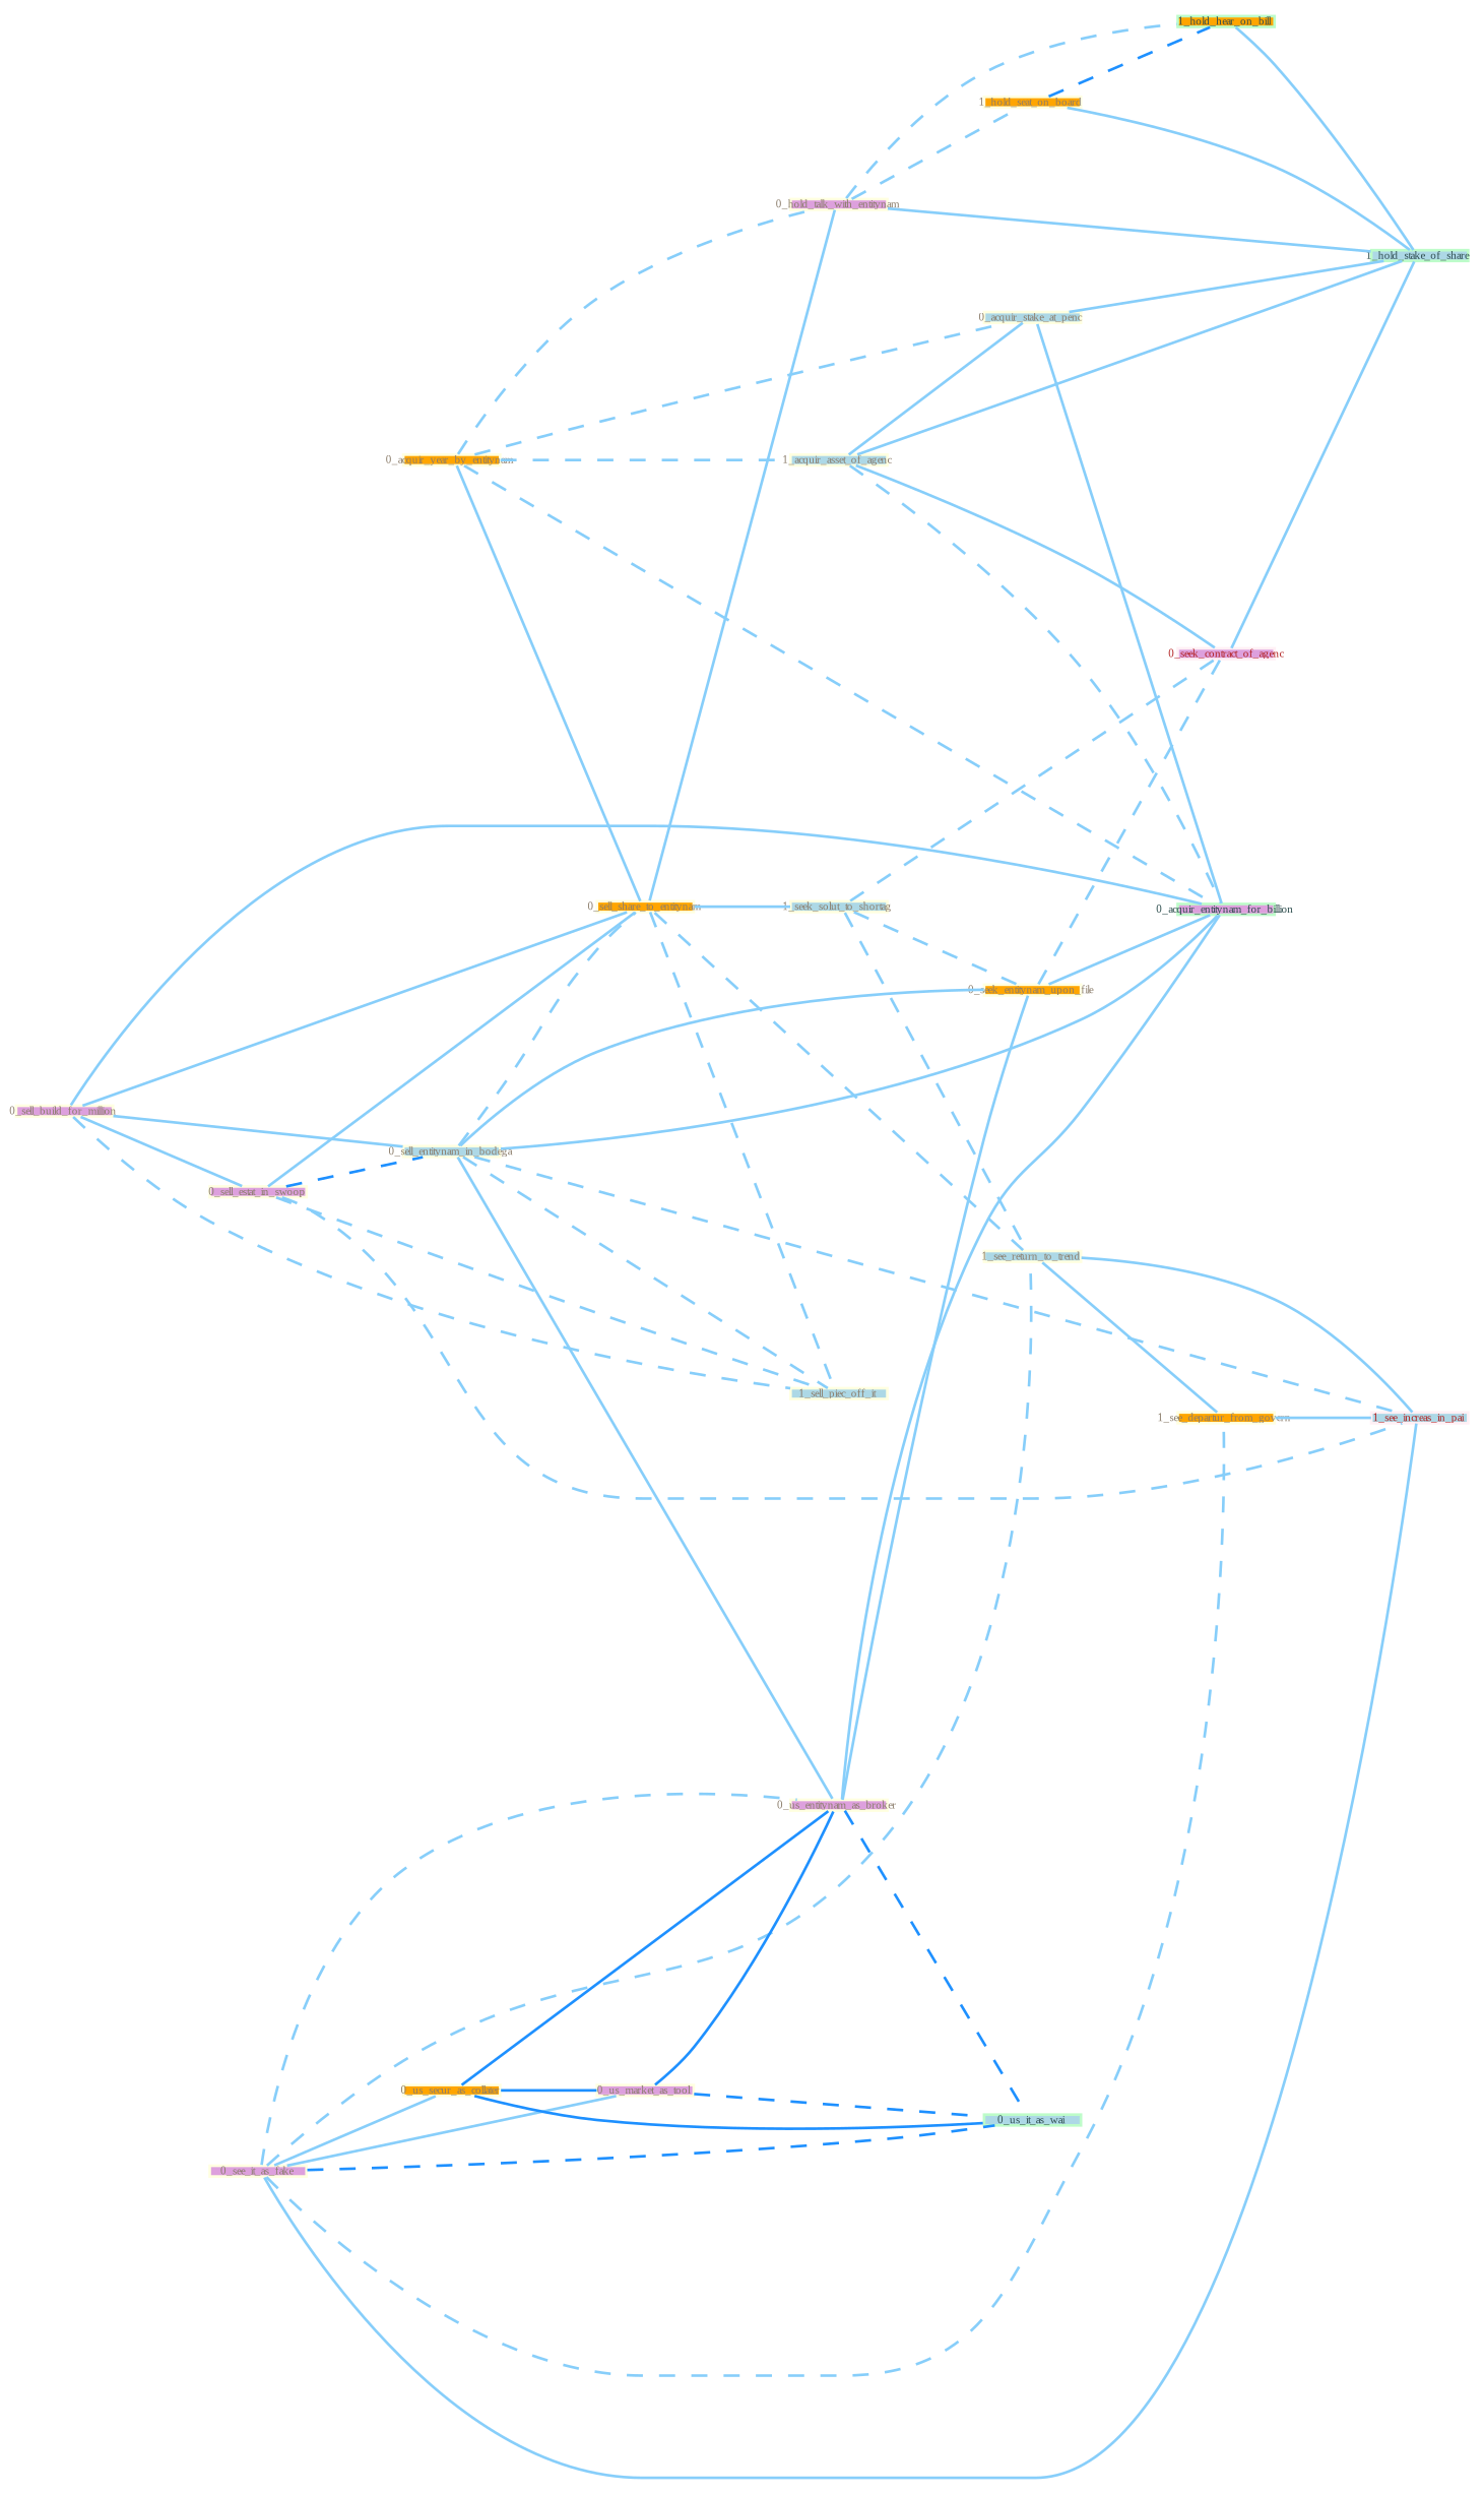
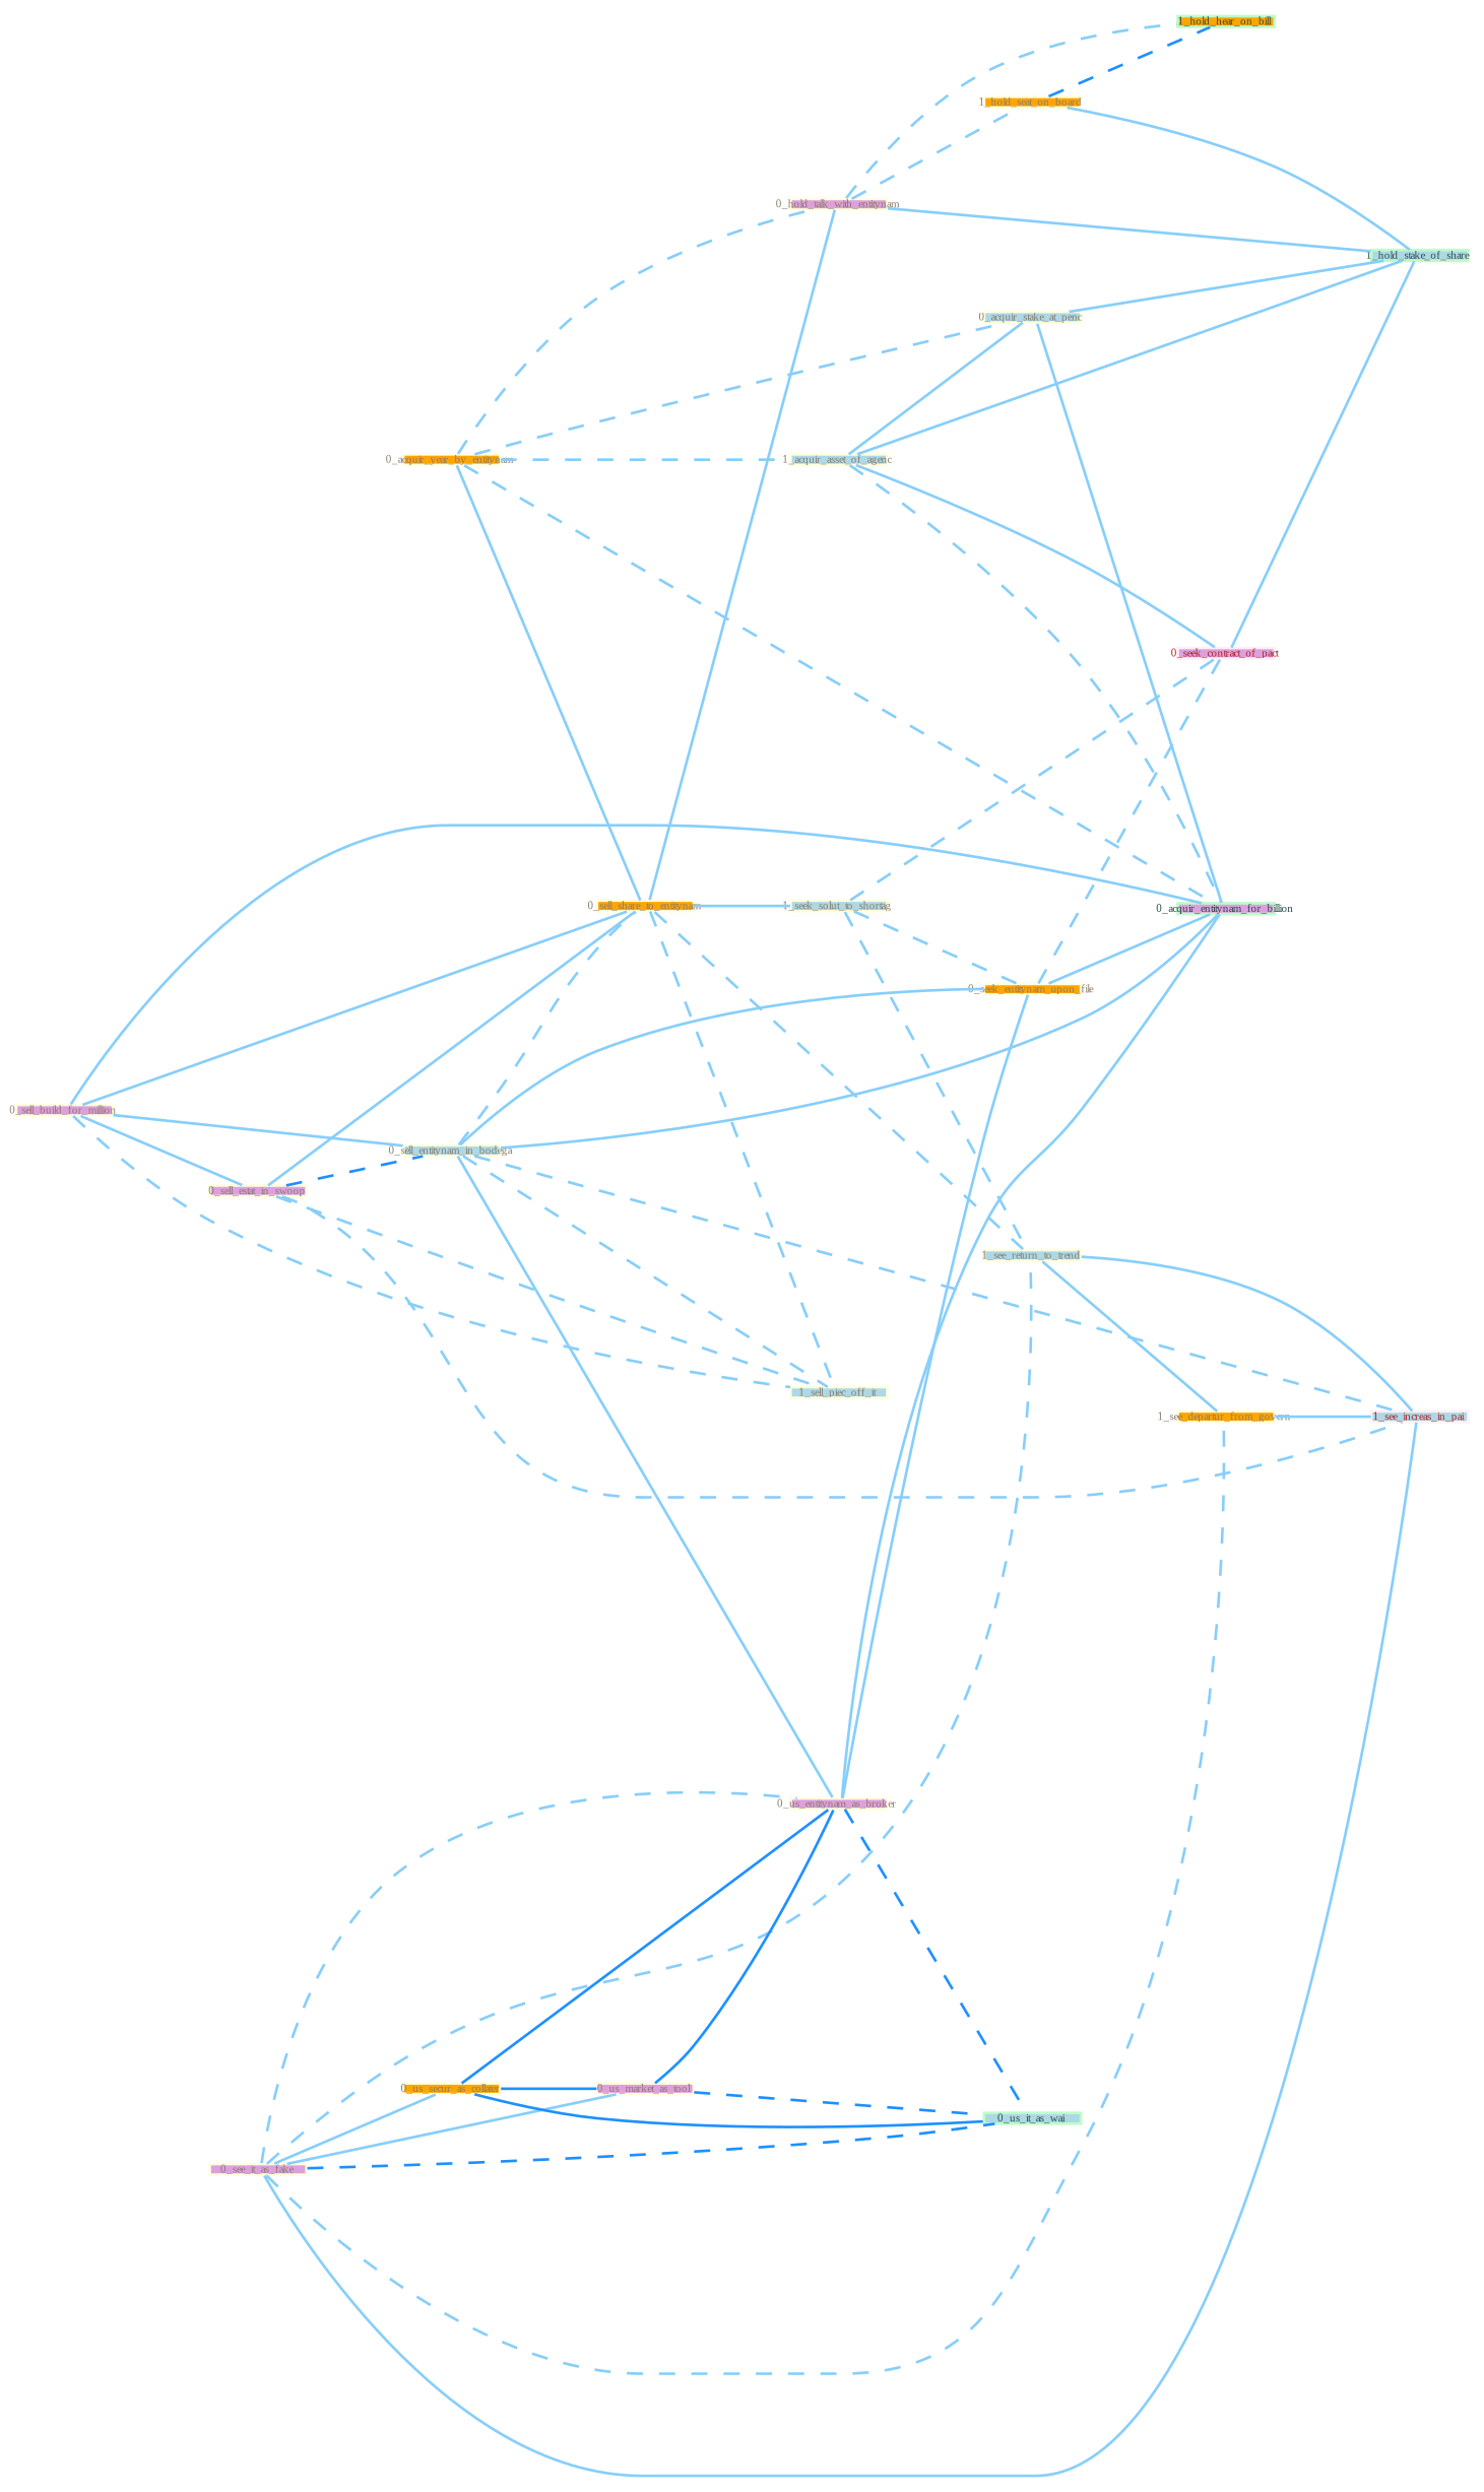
  graph {
    fontname="Liberation Serif"
    rankdir=LR
    node [color="#ffffe0" fillcolor=lightblue fixedsize=true fontcolor="#8b7d6b" fontname="Liberation Serif" fontsize=4 shape=polygon style=filled]
    edge [color="#87cefa" fontname="Liberation Serif" style=solid w=1]
    "0_sell_build_for_million " [fillcolor=plum height=.06 width=.5]
    "0_see_it_as_fake " [fillcolor=plum height=.06 width=.5]
    "0_sell_estat_in_swoop " [fillcolor=plum height=.06 width=.5]
    "0_us_secur_as_collater " [fillcolor=orange height=.06 width=.5]
    "0_acquir_year_by_entitynam " [fillcolor=orange height=.06 width=.5]
    "1_acquir_asset_of_agenc " [height=.06 width=.5]
    "0_sell_entitynam_in_bodega " [height=.06 width=.5]
    "0_sell_share_to_entitynam " [fillcolor=orange height=.06 width=.5]
    "0_hold_talk_with_entitynam " [fillcolor=plum height=.06 width=.5]
    "0_us_market_as_tool " [fillcolor=plum height=.06 width=.5]
    "1_seek_solut_to_shortag " [height=.06 width=.5]
    "1_sell_piec_off_it " [height=.06 width=.5]
    "0_us_entitynam_as_broker " [fillcolor=plum height=.06 width=.5]
    "1_see_return_to_trend " [height=.06 width=.5]
    "0_acquir_stake_at_penc " [height=.06 width=.5]
    "1_see_departur_from_govern " [fillcolor=orange height=.06 width=.5]
    "0_seek_entitynam_upon_file " [fillcolor=orange height=.06 width=.5]
    "1_hold_seat_on_board " [fillcolor=orange height=.06 width=.5]
-   "0_seek_contract_of_pact " [color="#fff0f5" fillcolor=plum fontcolor="#b22222" height=.06 width=.5 label="0_seek_contract_of_agenc"]
+   "0_seek_contract_of_pact " [color="#fff0f5" fillcolor=plum fontcolor="#b22222" height=.06 width=.5]
    "1_see_increas_in_pai " [color="#fff0f5" fontcolor="#b22222" height=.06 width=.5]
    "0_acquir_entitynam_for_billion " [color="#BDFCC9" fillcolor=plum fontcolor="#2f4f4f" height=.06 width=.5]
    "0_us_it_as_wai " [color="#BDFCC9" fontcolor="#2f4f4f" height=.06 width=.5]
    "1_hold_stake_of_share " [color="#BDFCC9" fontcolor="#2f4f4f" height=.06 width=.5]
    "1_hold_hear_on_bill " [color="#BDFCC9" fillcolor=orange fontcolor="#2f4f4f" height=.06 width=.5]
    subgraph sub_1 {
      "0_sell_build_for_million "
      "0_see_it_as_fake "
      "0_sell_estat_in_swoop "
      "0_us_secur_as_collater "
      "0_acquir_year_by_entitynam "
      "1_acquir_asset_of_agenc "
      "0_sell_entitynam_in_bodega "
      "0_sell_share_to_entitynam "
      "0_hold_talk_with_entitynam "
      "0_us_market_as_tool "
      "1_seek_solut_to_shortag "
      "1_sell_piec_off_it "
      "0_us_entitynam_as_broker "
      "1_see_return_to_trend "
      "0_acquir_stake_at_penc "
      "1_see_departur_from_govern "
      "0_seek_entitynam_upon_file "
      "1_hold_seat_on_board "
    }
    subgraph sub_2 {
      "0_seek_contract_of_pact "
      "1_see_increas_in_pai "
    }
    "0_sell_build_for_million " -- "0_sell_estat_in_swoop "
    "0_sell_build_for_million " -- "0_sell_entitynam_in_bodega "
    "0_sell_build_for_million " -- "0_sell_share_to_entitynam "
    "0_sell_build_for_million " -- "1_sell_piec_off_it " [style=dashed]
    "0_sell_build_for_million " -- "0_acquir_entitynam_for_billion "
    "0_see_it_as_fake " -- "0_us_secur_as_collater "
    "0_see_it_as_fake " -- "0_us_market_as_tool "
    "0_see_it_as_fake " -- "0_us_entitynam_as_broker " [style=dashed]
    "0_see_it_as_fake " -- "1_see_return_to_trend " [style=dashed]
    "0_see_it_as_fake " -- "1_see_departur_from_govern " [style=dashed]
    "0_see_it_as_fake " -- "1_see_increas_in_pai "
    "0_see_it_as_fake " -- "0_us_it_as_wai " [color="#1e90ff" style=dashed w=2]
    "0_sell_estat_in_swoop " -- "0_sell_entitynam_in_bodega " [color="#1e90ff" style=dashed w=2]
    "0_sell_estat_in_swoop " -- "0_sell_share_to_entitynam "
    "0_sell_estat_in_swoop " -- "1_sell_piec_off_it " [style=dashed]
    "0_sell_estat_in_swoop " -- "1_see_increas_in_pai " [style=dashed]
    "0_us_secur_as_collater " -- "0_us_market_as_tool " [color="#1e90ff" w=2]
    "0_us_secur_as_collater " -- "0_us_entitynam_as_broker " [color="#1e90ff" w=2]
    "0_us_secur_as_collater " -- "0_us_it_as_wai " [color="#1e90ff" w=2]
    "0_acquir_year_by_entitynam " -- "1_acquir_asset_of_agenc " [style=dashed]
    "0_acquir_year_by_entitynam " -- "0_sell_share_to_entitynam "
    "0_acquir_year_by_entitynam " -- "0_hold_talk_with_entitynam " [style=dashed]
    "0_acquir_year_by_entitynam " -- "0_acquir_stake_at_penc " [style=dashed]
    "0_acquir_year_by_entitynam " -- "0_acquir_entitynam_for_billion " [style=dashed]
    "1_acquir_asset_of_agenc " -- "0_acquir_stake_at_penc "
    "1_acquir_asset_of_agenc " -- "0_seek_contract_of_pact "
    "1_acquir_asset_of_agenc " -- "0_acquir_entitynam_for_billion " [style=dashed]
    "1_acquir_asset_of_agenc " -- "1_hold_stake_of_share "
    "0_sell_entitynam_in_bodega " -- "0_sell_share_to_entitynam " [style=dashed]
    "0_sell_entitynam_in_bodega " -- "1_sell_piec_off_it " [style=dashed]
    "0_sell_entitynam_in_bodega " -- "0_us_entitynam_as_broker "
    "0_sell_entitynam_in_bodega " -- "0_seek_entitynam_upon_file "
    "0_sell_entitynam_in_bodega " -- "1_see_increas_in_pai " [style=dashed]
    "0_sell_entitynam_in_bodega " -- "0_acquir_entitynam_for_billion "
    "0_sell_share_to_entitynam " -- "0_hold_talk_with_entitynam "
    "0_sell_share_to_entitynam " -- "1_seek_solut_to_shortag "
    "0_sell_share_to_entitynam " -- "1_sell_piec_off_it " [style=dashed]
    "0_sell_share_to_entitynam " -- "1_see_return_to_trend " [style=dashed]
    "0_hold_talk_with_entitynam " -- "1_hold_seat_on_board " [style=dashed]
    "0_hold_talk_with_entitynam " -- "1_hold_stake_of_share "
    "0_hold_talk_with_entitynam " -- "1_hold_hear_on_bill " [style=dashed]
    "0_us_market_as_tool " -- "0_us_entitynam_as_broker " [color="#1e90ff" w=2]
    "0_us_market_as_tool " -- "0_us_it_as_wai " [color="#1e90ff" style=dashed w=2]
    "1_seek_solut_to_shortag " -- "1_see_return_to_trend " [style=dashed]
    "1_seek_solut_to_shortag " -- "0_seek_entitynam_upon_file " [style=dashed]
    "1_seek_solut_to_shortag " -- "0_seek_contract_of_pact " [style=dashed]
    "0_us_entitynam_as_broker " -- "0_seek_entitynam_upon_file "
    "0_us_entitynam_as_broker " -- "0_acquir_entitynam_for_billion "
    "0_us_entitynam_as_broker " -- "0_us_it_as_wai " [color="#1e90ff" style=dashed w=2]
    "1_see_return_to_trend " -- "1_see_departur_from_govern "
    "1_see_return_to_trend " -- "1_see_increas_in_pai "
    "0_acquir_stake_at_penc " -- "0_acquir_entitynam_for_billion "
    "0_acquir_stake_at_penc " -- "1_hold_stake_of_share "
    "1_see_departur_from_govern " -- "1_see_increas_in_pai "
    "0_seek_entitynam_upon_file " -- "0_seek_contract_of_pact " [style=dashed]
    "0_seek_entitynam_upon_file " -- "0_acquir_entitynam_for_billion "
    "1_hold_seat_on_board " -- "1_hold_stake_of_share "
    "1_hold_seat_on_board " -- "1_hold_hear_on_bill " [color="#1e90ff" style=dashed w=2]
    "0_seek_contract_of_pact " -- "1_hold_stake_of_share "
-   "1_hold_hear_on_bill " -- "1_hold_stake_of_share "
  }
